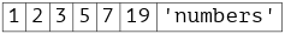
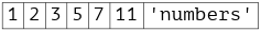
  digraph {
-   n1 [fontname="PT Mono" fontsize=32 label="1|2|3|5|7|19|'numbers'" shape=record]
+   n1 [fontname="PT Mono" fontsize=32 label="1|2|3|5|7|11|'numbers'" shape=record]
  }
